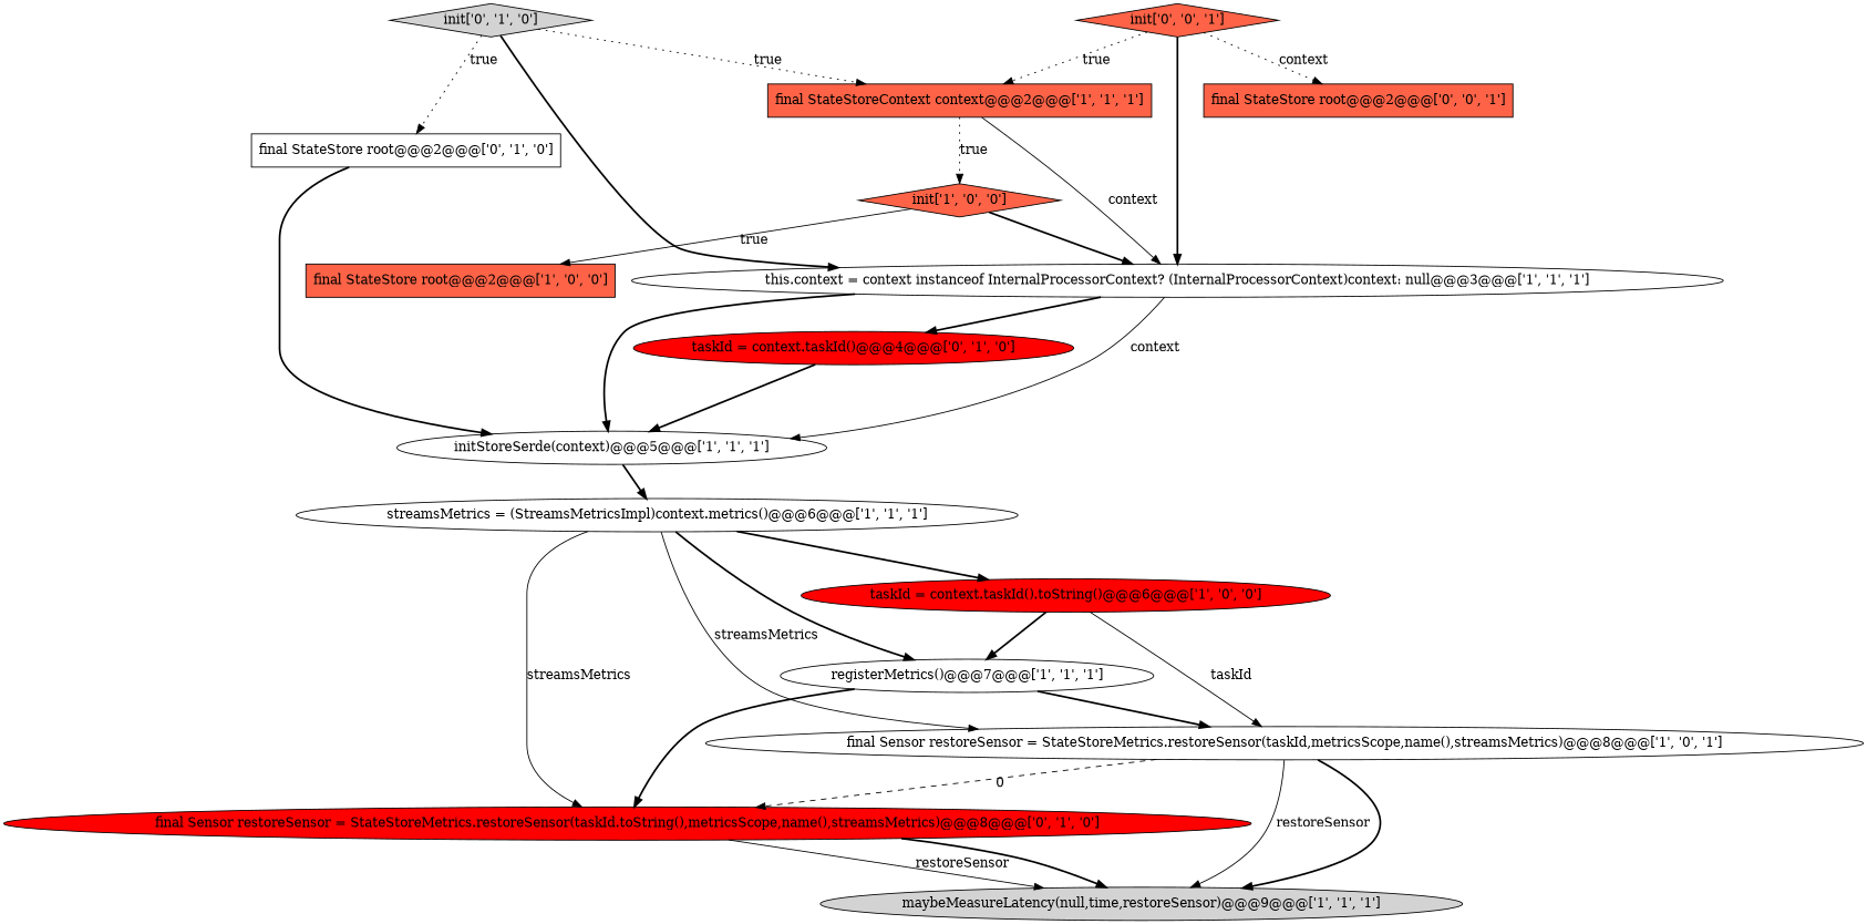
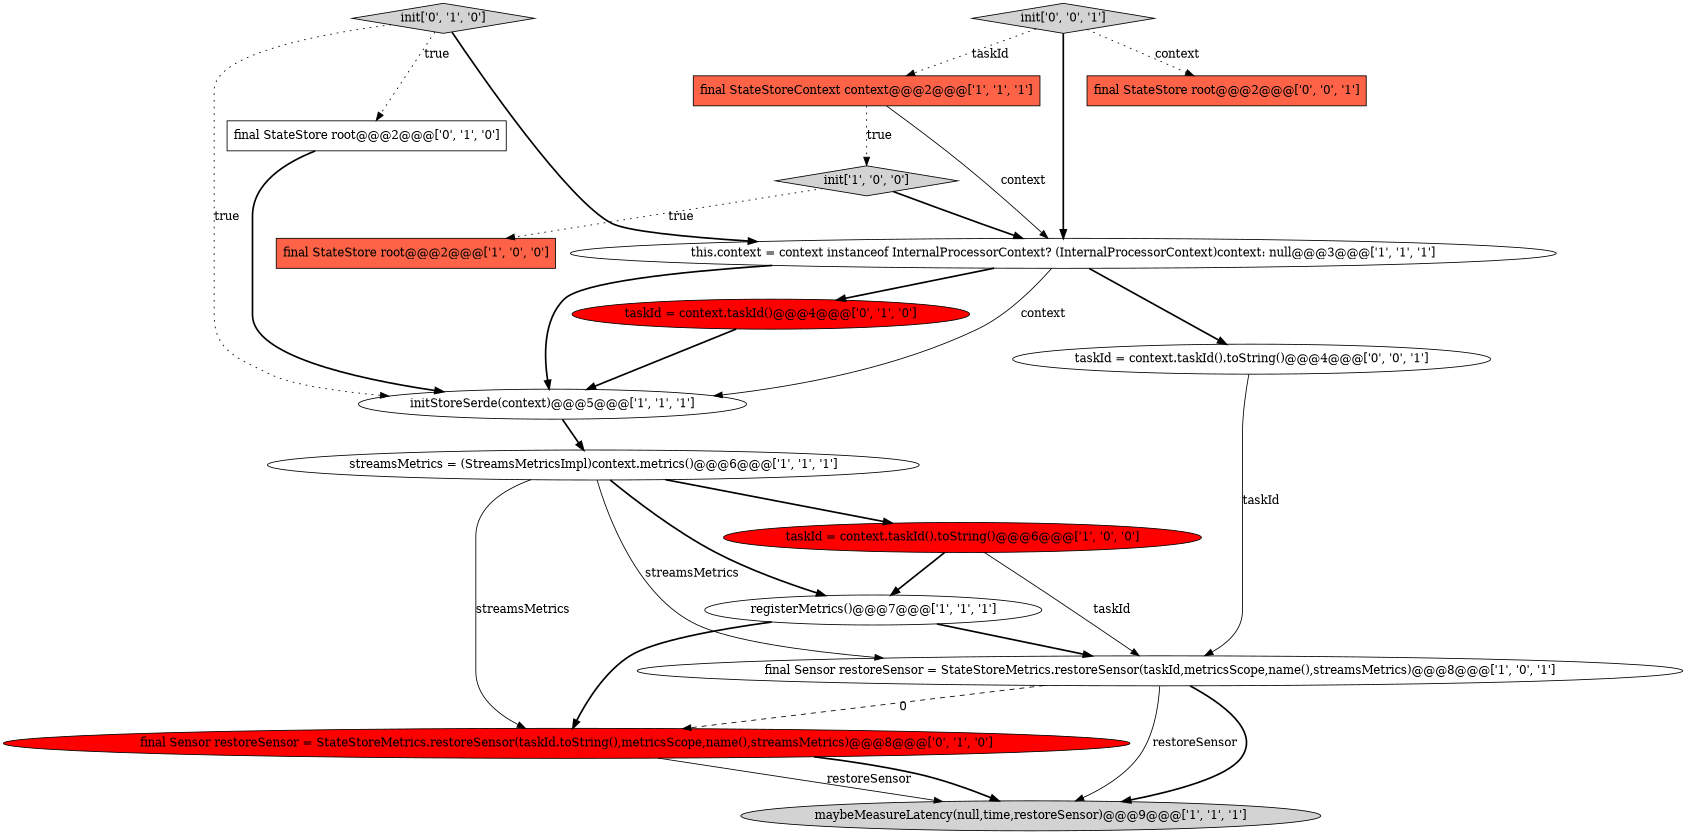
  digraph {
    node [fillcolor=white shape=ellipse style=filled]
    edge [style=bold]
    n1 [fillcolor=tomato label="final StateStoreContext context@@@2@@@['1', '1', '1']" shape=box]
    n2 [label="this.context = context instanceof InternalProcessorContext? (InternalProcessorContext)context: null@@@3@@@['1', '1', '1']"]
-   n3 [fillcolor=tomato label="init['1', '0', '0']" shape=diamond]
+   n3 [fillcolor=lightgray label="init['1', '0', '0']" shape=diamond]
    n4 [fillcolor=red label="taskId = context.taskId()@@@4@@@['0', '1', '0']"]
    n5 [label="initStoreSerde(context)@@@5@@@['1', '1', '1']"]
+   n6 [label="taskId = context.taskId().toString()@@@4@@@['0', '0', '1']"]
    n7 [label="final Sensor restoreSensor = StateStoreMetrics.restoreSensor(taskId,metricsScope,name(),streamsMetrics)@@@8@@@['1', '0', '1']"]
    n8 [fillcolor=lightgray label="maybeMeasureLatency(null,time,restoreSensor)@@@9@@@['1', '1', '1']"]
    n9 [fillcolor=red label="final Sensor restoreSensor = StateStoreMetrics.restoreSensor(taskId.toString(),metricsScope,name(),streamsMetrics)@@@8@@@['0', '1', '0']"]
    n10 [label="final StateStore root@@@2@@@['0', '1', '0']" shape=box]
    n11 [fillcolor=red label="taskId = context.taskId().toString()@@@6@@@['1', '0', '0']"]
    n12 [label="registerMetrics()@@@7@@@['1', '1', '1']"]
    n13 [label="streamsMetrics = (StreamsMetricsImpl)context.metrics()@@@6@@@['1', '1', '1']"]
    n14 [fillcolor=lightgray label="init['0', '1', '0']" shape=diamond]
-   n15 [fillcolor=tomato label="init['0', '0', '1']" shape=diamond]
+   n15 [fillcolor=lightgray label="init['0', '0', '1']" shape=diamond]
    n16 [fillcolor=tomato label="final StateStore root@@@2@@@['0', '0', '1']" shape=box]
    n17 [fillcolor=tomato label="final StateStore root@@@2@@@['1', '0', '0']" shape=box]
    n1 -> n2 [label=context style=solid]
    n1 -> n3 [label=true style=dotted]
    n2 -> n4
    n2 -> n5 [label=context style=solid]
    n2 -> n5
+   n2 -> n6
    n3 -> n2
-   n3 -> n17 [label=true style=solid]
+   n3 -> n17 [label=true style=dotted]
    n4 -> n5
    n5 -> n13
+   n6 -> n7 [label=taskId style=solid]
    n7 -> n8 [label=restoreSensor style=solid]
    n7 -> n8
    n7 -> n9 [label=0 style=dashed]
    n9 -> n8 [label=restoreSensor style=solid]
    n9 -> n8
    n10 -> n5
    n11 -> n7 [label=taskId style=solid]
    n11 -> n12
    n12 -> n7
    n12 -> n9
    n13 -> n7 [label=streamsMetrics style=solid]
    n13 -> n9 [label=streamsMetrics style=solid]
    n13 -> n11
    n13 -> n12
-   n14 -> n1 [label=true style=dotted]
+   n14 -> n5 [label=true style=dotted]
    n14 -> n2
    n14 -> n10 [label=true style=dotted]
-   n15 -> n1 [label=true style=dotted]
+   n15 -> n1 [label=taskId style=dotted]
    n15 -> n2
    n15 -> n16 [label=context style=dotted]
  }
